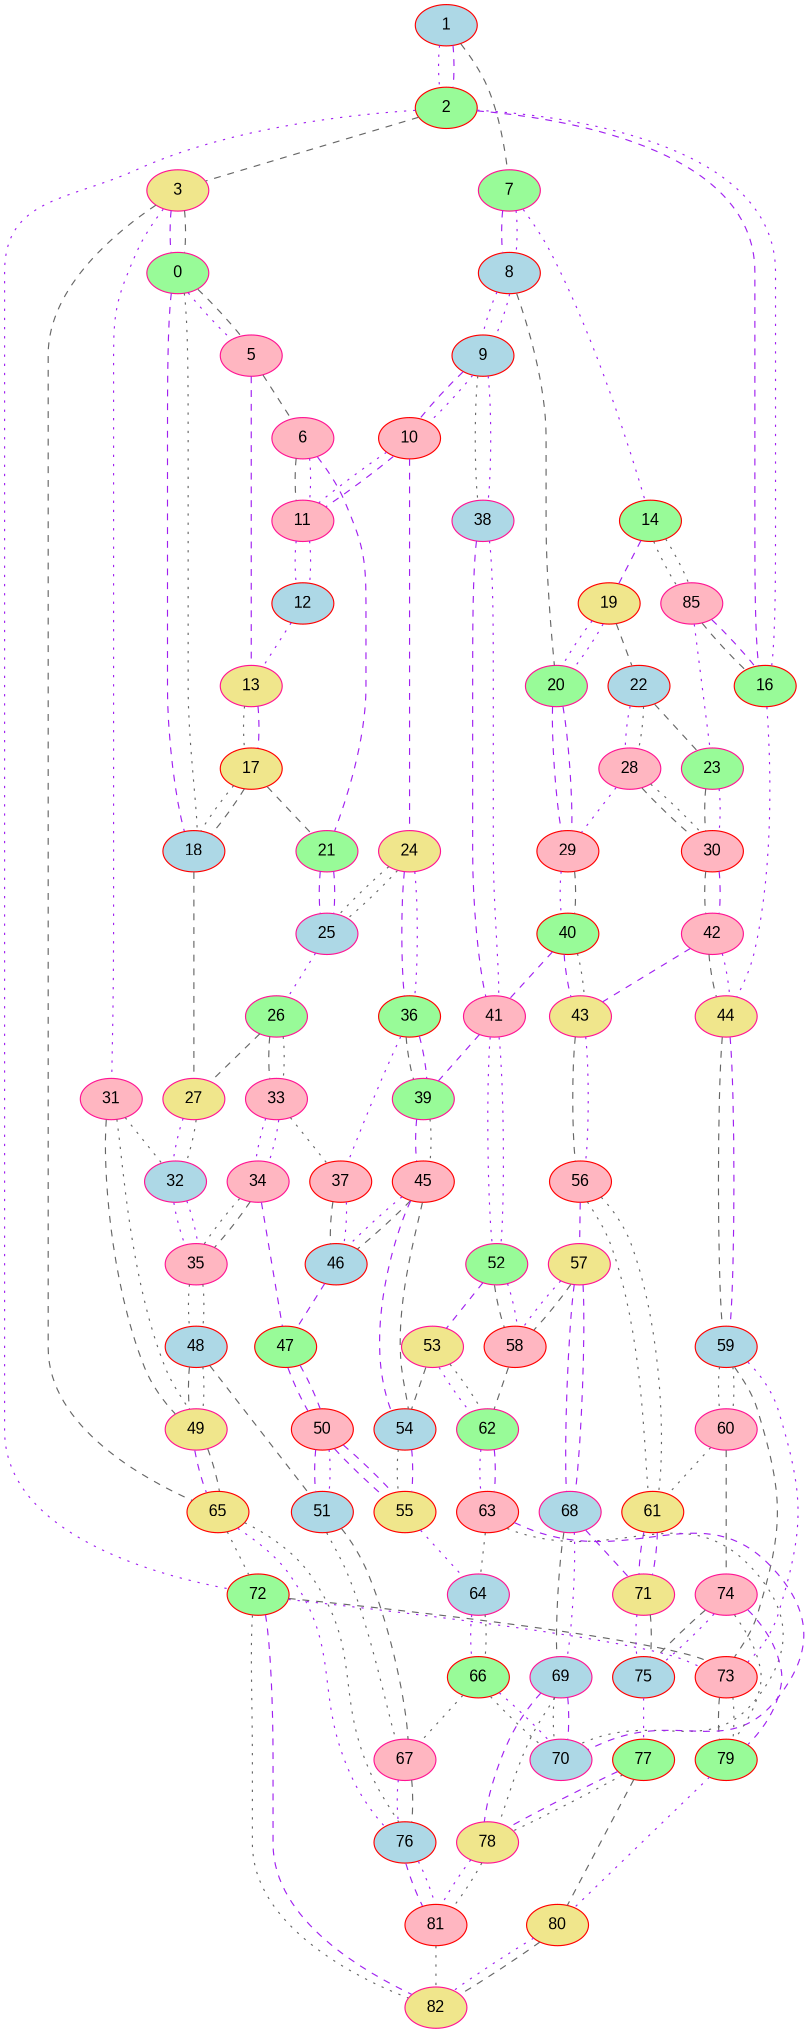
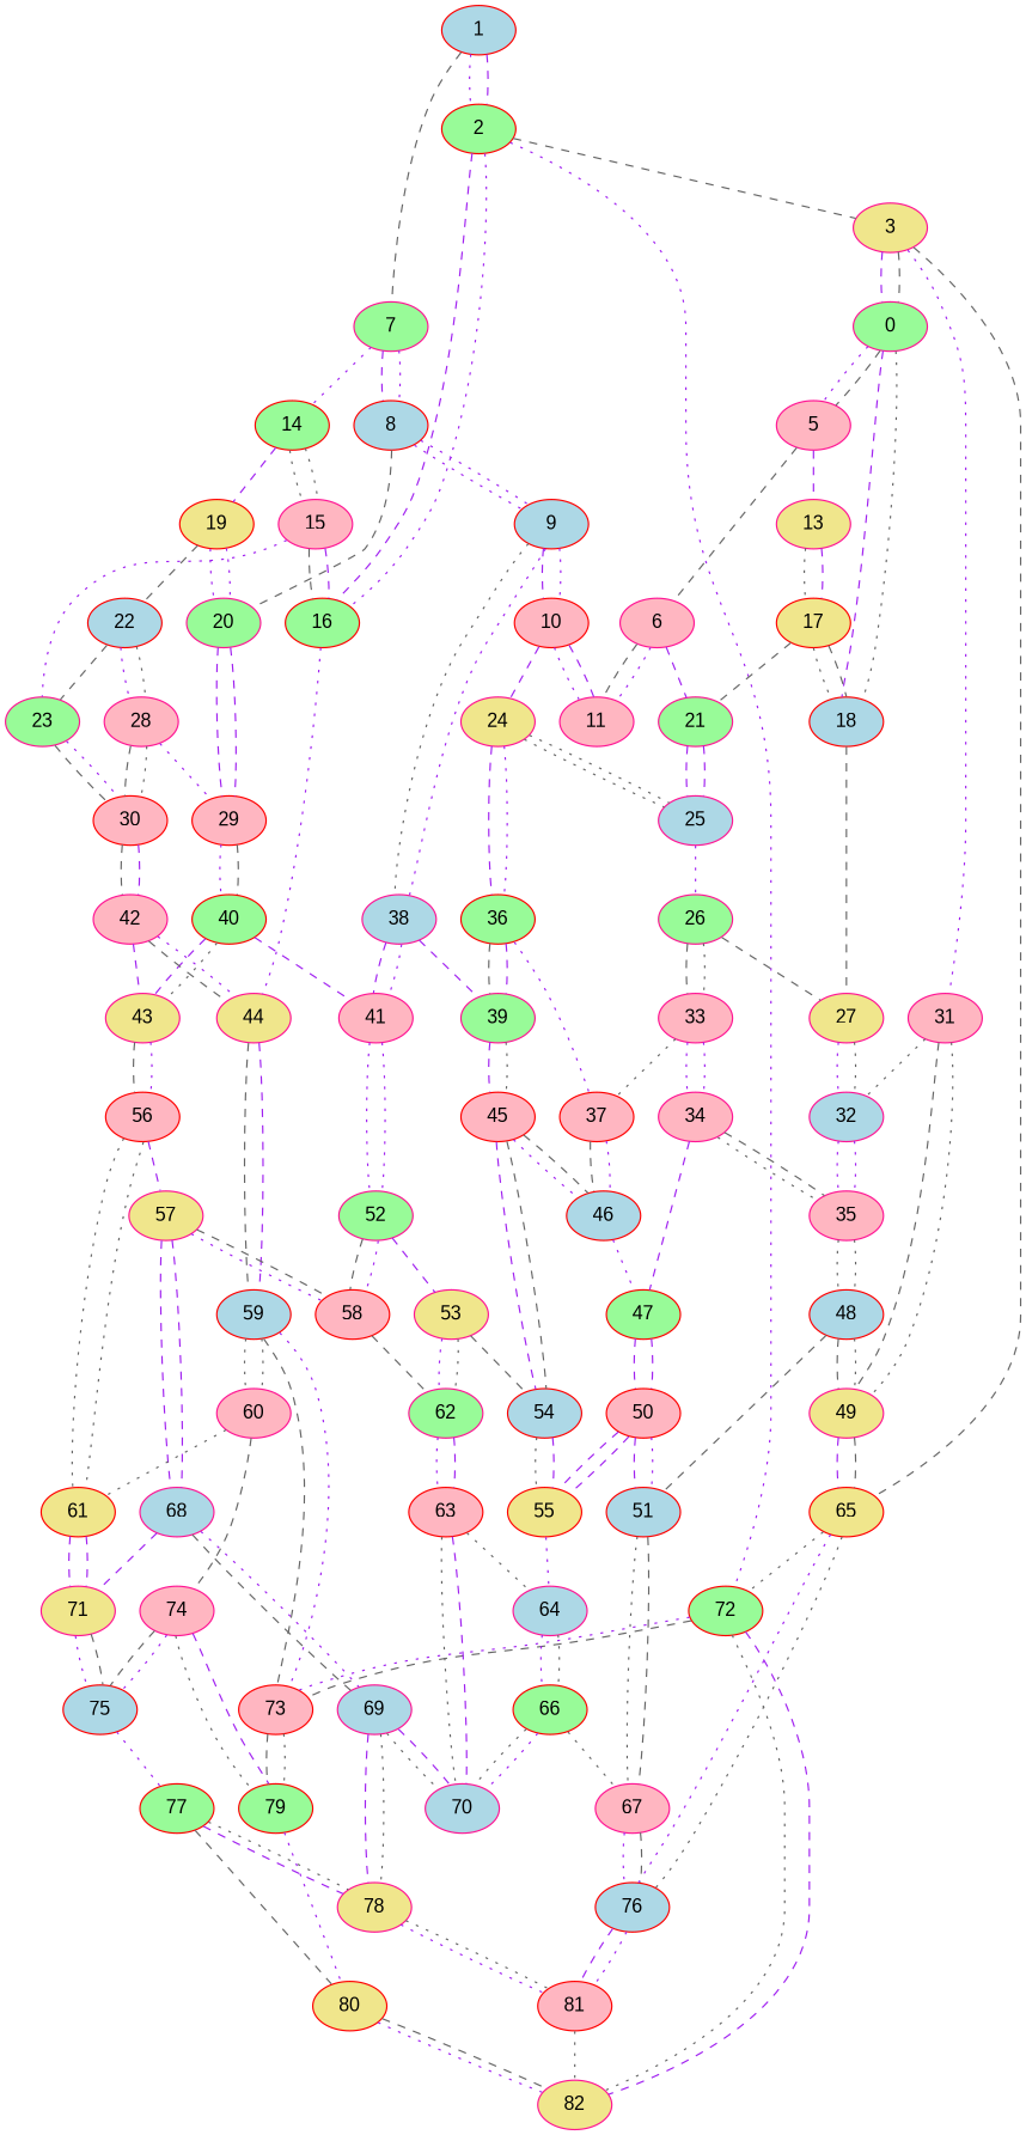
  graph {
    fontname="Liberation Sans"
    node [color=deeppink fillcolor=lightpink fontname="Liberation Sans" style=filled]
    edge [color=purple fontname="Liberation Sans" style=dotted]
    1 [color=red fillcolor=lightblue]
    2 [color=red fillcolor=palegreen]
    7 [fillcolor=palegreen]
    3 [fillcolor=khaki]
    16 [color=red fillcolor=palegreen]
    72 [color=red fillcolor=palegreen]
    8 [color=red fillcolor=lightblue]
    14 [color=red fillcolor=palegreen]
    n9 [fillcolor=palegreen label=0]
    31
    65 [color=red fillcolor=khaki]
    44 [fillcolor=khaki]
    73 [color=red]
    82 [fillcolor=khaki]
    5
    18 [color=red fillcolor=lightblue]
    32 [fillcolor=lightblue]
    49 [fillcolor=khaki]
    76 [color=red fillcolor=lightblue]
    6
    13 [fillcolor=khaki]
    27 [fillcolor=khaki]
    11
    21 [fillcolor=palegreen]
    17 [color=red fillcolor=khaki]
-   12 [color=red fillcolor=lightblue]
    9 [color=red fillcolor=lightblue]
    20 [fillcolor=palegreen]
-   15 [label=85]
+   15
    19 [color=red fillcolor=khaki]
    10 [color=red]
    38 [fillcolor=lightblue]
    29 [color=red]
    24 [fillcolor=khaki]
    39 [fillcolor=palegreen]
    41
    25 [fillcolor=lightblue]
    36 [color=red fillcolor=palegreen]
    23 [fillcolor=palegreen]
    22 [color=red fillcolor=lightblue]
    30 [color=red]
    59 [color=red fillcolor=lightblue]
    28
    40 [color=red fillcolor=palegreen]
    26 [fillcolor=palegreen]
    42
    37 [color=red]
    33
    34
    35
    43 [fillcolor=khaki]
    48 [color=red fillcolor=lightblue]
    47 [color=red fillcolor=palegreen]
    46 [color=red fillcolor=lightblue]
    50 [color=red]
    51 [color=red fillcolor=lightblue]
    45 [color=red]
    52 [fillcolor=palegreen]
    54 [color=red fillcolor=lightblue]
    56 [color=red]
    53 [fillcolor=khaki]
    58 [color=red]
    57 [fillcolor=khaki]
    61 [color=red fillcolor=khaki]
    60
    55 [color=red fillcolor=khaki]
    67
    64 [fillcolor=lightblue]
    62 [fillcolor=palegreen]
    63 [color=red]
    66 [color=red fillcolor=palegreen]
    68 [fillcolor=lightblue]
    71 [fillcolor=khaki]
    69 [fillcolor=lightblue]
    74
    79 [color=red fillcolor=palegreen]
    75 [color=red fillcolor=lightblue]
    70 [fillcolor=lightblue]
    81 [color=red]
    78 [fillcolor=khaki]
    77 [color=red fillcolor=palegreen]
    80 [color=red fillcolor=khaki]
    1 -- 2
    1 -- 2 [style=dashed]
    1 -- 7 [color=gray40 style=dashed]
    2 -- 3 [color=gray40 style=dashed]
    2 -- 16 [style=dashed]
    2 -- 16
    2 -- 72
    7 -- 8 [style=dashed]
    7 -- 8
    7 -- 14
    3 -- n9 [style=dashed]
    3 -- n9 [color=gray40 style=dashed]
    3 -- 31
    3 -- 65 [color=gray40 style=dashed]
    16 -- 44
    72 -- 73
    72 -- 73 [color=gray40 style=dashed]
    72 -- 82 [color=gray40]
    72 -- 82 [style=dashed]
    8 -- 9
    8 -- 9
    8 -- 20 [color=gray40 style=dashed]
    14 -- 15 [color=gray40]
    14 -- 15 [color=gray40]
    14 -- 19 [style=dashed]
    n9 -- 5
    n9 -- 5 [color=gray40 style=dashed]
    n9 -- 18 [style=dashed]
    n9 -- 18 [color=gray40]
    31 -- 32 [color=gray40]
    31 -- 49 [color=gray40 style=dashed]
    31 -- 49 [color=gray40]
    65 -- 72 [color=gray40]
    65 -- 76
    65 -- 76 [color=gray40]
    44 -- 59 [color=gray40 style=dashed]
    44 -- 59 [style=dashed]
    73 -- 79 [color=gray40 style=dashed]
    73 -- 79 [color=gray40]
    5 -- 6 [color=gray40 style=dashed]
    5 -- 13 [style=dashed]
    18 -- 27 [color=gray40 style=dashed]
    32 -- 35
    32 -- 35
    49 -- 65 [style=dashed]
    49 -- 65 [color=gray40 style=dashed]
    76 -- 81 [style=dashed]
    76 -- 81
    6 -- 11 [color=gray40 style=dashed]
    6 -- 11
    6 -- 21 [style=dashed]
    13 -- 17 [color=gray40]
    13 -- 17 [style=dashed]
    27 -- 32
    27 -- 32 [color=gray40]
-   11 -- 12
-   11 -- 12
    21 -- 25 [style=dashed]
    21 -- 25 [style=dashed]
    17 -- 18 [color=gray40]
    17 -- 18 [color=gray40 style=dashed]
    17 -- 21 [color=gray40 style=dashed]
-   12 -- 13
    9 -- 10 [style=dashed]
    9 -- 10
    9 -- 38 [color=gray40]
    9 -- 38
    20 -- 29 [style=dashed]
    20 -- 29 [style=dashed]
    15 -- 16 [color=gray40 style=dashed]
    15 -- 16 [style=dashed]
    15 -- 23
    19 -- 20
    19 -- 20
    19 -- 22 [color=gray40 style=dashed]
    10 -- 11
    10 -- 11 [style=dashed]
    10 -- 24 [style=dashed]
-   41 -- 39 [style=dashed]
+   38 -- 39 [style=dashed]
    38 -- 41 [style=dashed]
    38 -- 41
    29 -- 40
    29 -- 40 [color=gray40 style=dashed]
    24 -- 25 [color=gray40]
    24 -- 25 [color=gray40]
    24 -- 36 [style=dashed]
    24 -- 36
    39 -- 45 [style=dashed]
    39 -- 45 [color=gray40]
    41 -- 52
    41 -- 52
    25 -- 26
    36 -- 39 [color=gray40 style=dashed]
    36 -- 39 [style=dashed]
    36 -- 37
    23 -- 30 [color=gray40 style=dashed]
    23 -- 30
    22 -- 23 [color=gray40 style=dashed]
    22 -- 28
    22 -- 28 [color=gray40]
    30 -- 42 [color=gray40 style=dashed]
    30 -- 42 [style=dashed]
    59 -- 73 [color=gray40 style=dashed]
    59 -- 73
    59 -- 60 [color=gray40]
    59 -- 60 [color=gray40]
    28 -- 29
    28 -- 30 [color=gray40 style=dashed]
    28 -- 30 [color=gray40]
    40 -- 41 [style=dashed]
    40 -- 43 [style=dashed]
    40 -- 43 [color=gray40]
    26 -- 27 [color=gray40 style=dashed]
    26 -- 33 [color=gray40 style=dashed]
    26 -- 33 [color=gray40]
    42 -- 44 [color=gray40 style=dashed]
    42 -- 44
    42 -- 43 [style=dashed]
    37 -- 46 [color=gray40 style=dashed]
    37 -- 46
    33 -- 37 [color=gray40]
    33 -- 34
    33 -- 34
    34 -- 35 [color=gray40]
    34 -- 35 [color=gray40 style=dashed]
    34 -- 47 [style=dashed]
    35 -- 48 [color=gray40]
    35 -- 48 [color=gray40]
    43 -- 56 [color=gray40 style=dashed]
    43 -- 56
    48 -- 49 [color=gray40 style=dashed]
    48 -- 49 [color=gray40]
    48 -- 51 [color=gray40 style=dashed]
    47 -- 50 [style=dashed]
    47 -- 50 [style=dashed]
-   46 -- 47 [style=dashed]
+   46 -- 47
    50 -- 51 [style=dashed]
    50 -- 51
    50 -- 55 [style=dashed]
    50 -- 55 [style=dashed]
    51 -- 67 [color=gray40]
    51 -- 67 [color=gray40 style=dashed]
    45 -- 46
    45 -- 46 [color=gray40 style=dashed]
    45 -- 54 [style=dashed]
    45 -- 54 [color=gray40 style=dashed]
    52 -- 53 [style=dashed]
    52 -- 58 [color=gray40 style=dashed]
    52 -- 58
    54 -- 55 [color=gray40]
    54 -- 55 [style=dashed]
    56 -- 57 [style=dashed]
    56 -- 61 [color=gray40]
    56 -- 61 [color=gray40]
    53 -- 54 [color=gray40 style=dashed]
    53 -- 62
    53 -- 62 [color=gray40]
    58 -- 62 [color=gray40 style=dashed]
    57 -- 58
    57 -- 58 [color=gray40 style=dashed]
    57 -- 68 [style=dashed]
    57 -- 68 [style=dashed]
    61 -- 71 [style=dashed]
    61 -- 71 [style=dashed]
    60 -- 61 [color=gray40]
    60 -- 74 [color=gray40 style=dashed]
    55 -- 64
    67 -- 76
    67 -- 76 [color=gray40 style=dashed]
    64 -- 66
    64 -- 66 [color=gray40]
    62 -- 63
    62 -- 63 [style=dashed]
    63 -- 64 [color=gray40]
    63 -- 70 [color=gray40]
    63 -- 70 [style=dashed]
    66 -- 67 [color=gray40]
    66 -- 70 [color=gray40]
    66 -- 70
    68 -- 71 [style=dashed]
    68 -- 69 [color=gray40 style=dashed]
    68 -- 69
    71 -- 75
    71 -- 75 [color=gray40 style=dashed]
    69 -- 70 [color=gray40]
    69 -- 70 [style=dashed]
    69 -- 78 [style=dashed]
    69 -- 78 [color=gray40]
    74 -- 79 [color=gray40]
    74 -- 79 [style=dashed]
    74 -- 75 [color=gray40 style=dashed]
    74 -- 75
    79 -- 80
    75 -- 77
    81 -- 82 [color=gray40]
    78 -- 81
    78 -- 81 [color=gray40]
    77 -- 78 [style=dashed]
    77 -- 78 [color=gray40]
    77 -- 80 [color=gray40 style=dashed]
    80 -- 82
    80 -- 82 [color=gray40 style=dashed]
  }
